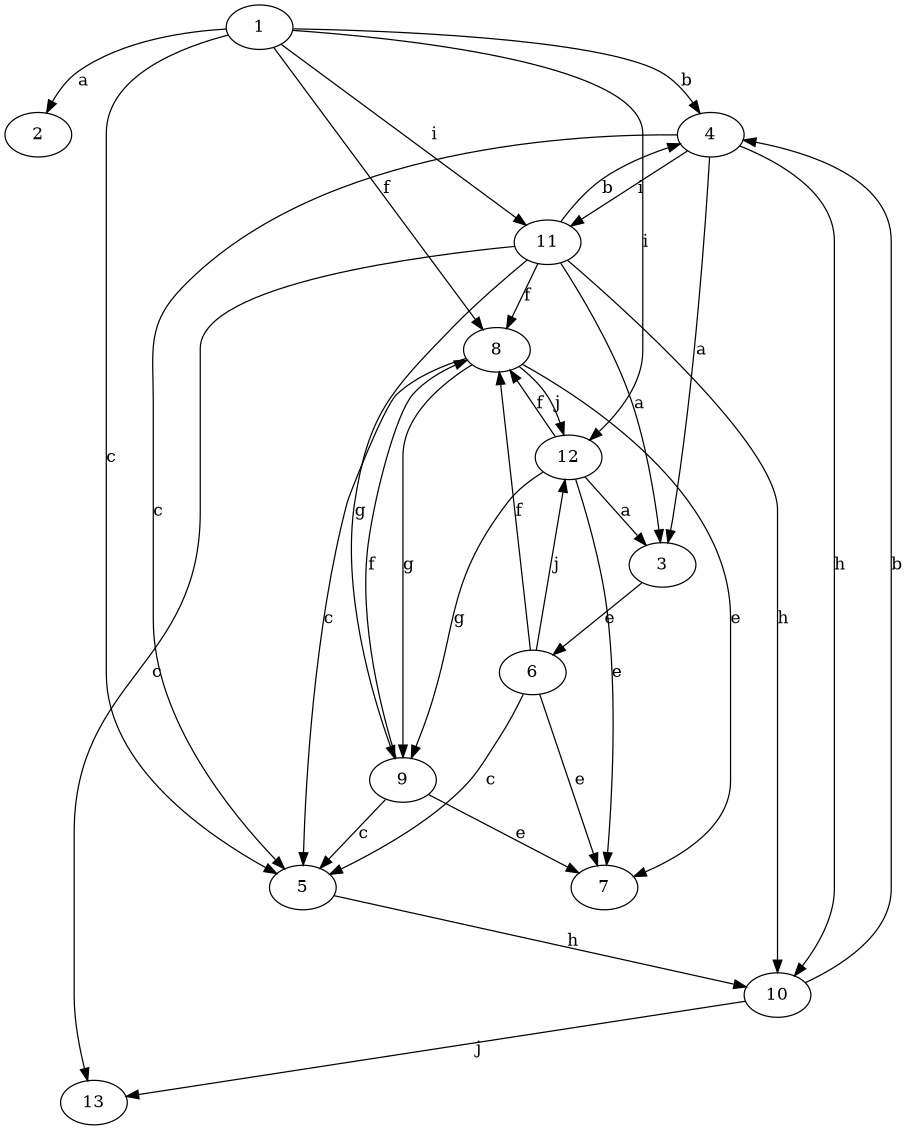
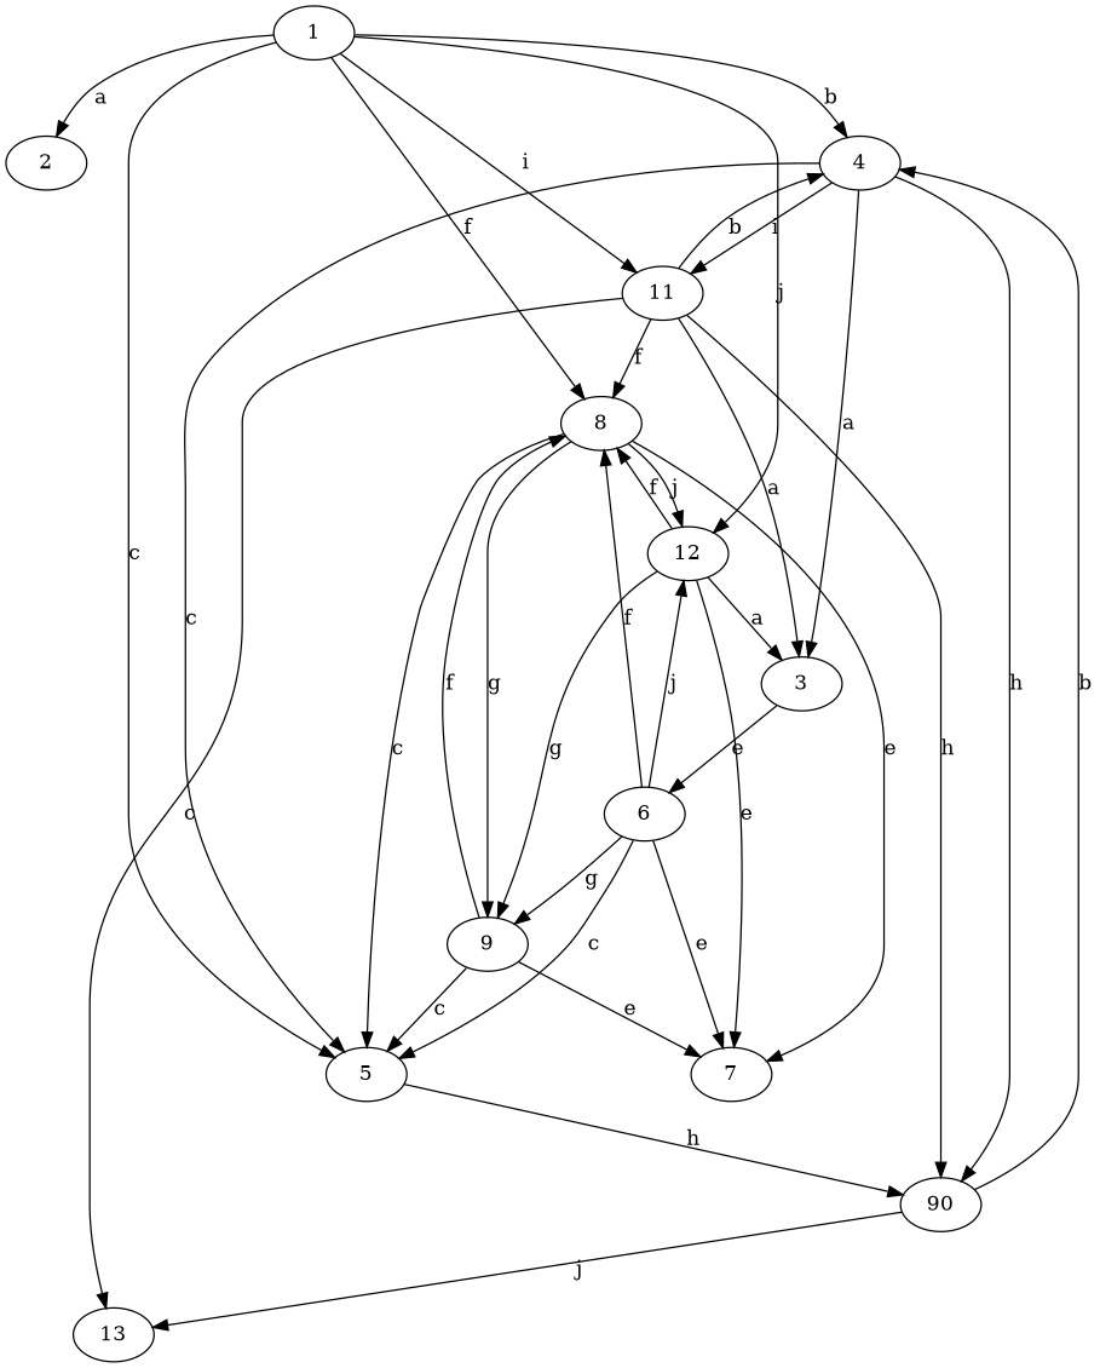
  strict digraph {
    1
    2
    4
    5
    8
    11
    12
    3
-   10
+   10 [label=90]
    7
    9
    13
    6
    1 -> 2 [label=a]
    1 -> 4 [label=b]
    1 -> 5 [label=c]
    1 -> 8 [label=f]
    1 -> 11 [label=i]
-   1 -> 12 [label=i]
+   1 -> 12 [label=j]
    4 -> 5 [label=c]
    4 -> 11 [label=i]
    4 -> 3 [label=a]
    4 -> 10 [label=h]
    5 -> 10 [label=h]
    8 -> 5 [label=c]
    8 -> 12 [label=j]
    8 -> 7 [label=e]
    8 -> 9 [label=g]
    11 -> 4 [label=b]
    11 -> 8 [label=f]
    11 -> 3 [label=a]
    11 -> 10 [label=h]
    11 -> 13 [label=c]
    12 -> 8 [label=f]
    12 -> 3 [label=a]
    12 -> 7 [label=e]
    12 -> 9 [label=g]
    3 -> 6 [label=e]
    10 -> 4 [label=b]
    10 -> 13 [label=j]
    9 -> 5 [label=c]
    9 -> 8 [label=f]
    9 -> 7 [label=e]
    6 -> 5 [label=c]
    6 -> 8 [label=f]
    6 -> 12 [label=j]
    6 -> 7 [label=e]
-   11 -> 9 [label=g]
+   6 -> 9 [label=g]
  }
